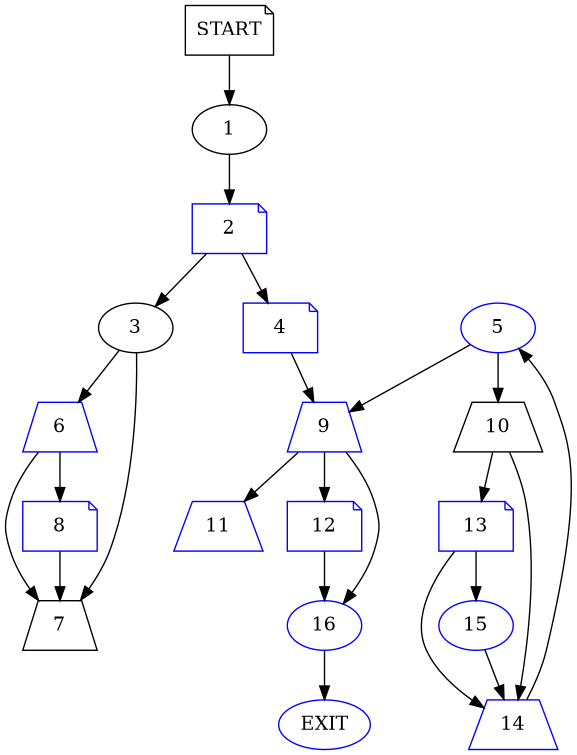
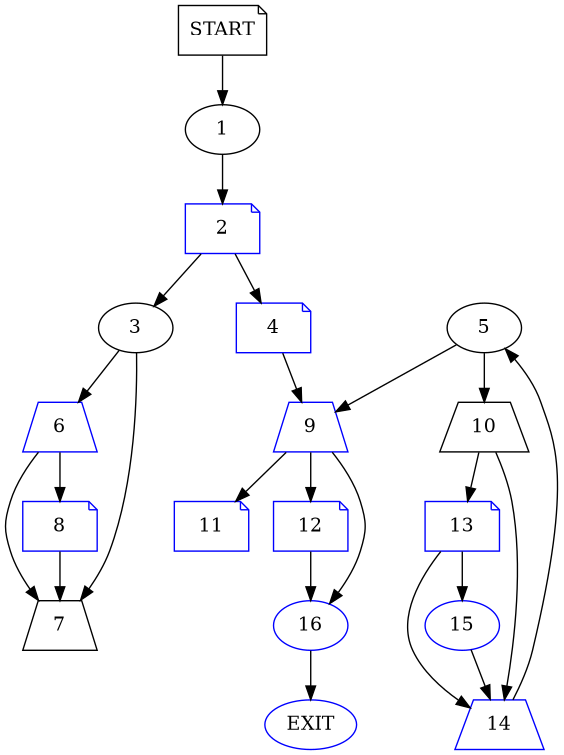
  digraph {
    node [color=blue shape=note]
    n1 [color=black label=START]
    1 [color=black shape=ellipse]
    2
    n4 [label=EXIT shape=ellipse]
    3 [color=black shape=ellipse]
    4
    6 [shape=trapezium]
    7 [color=black shape=trapezium]
    9 [shape=trapezium]
    8
-   5 [shape=ellipse]
+   5 [color=black shape=ellipse]
    10 [color=black shape=trapezium]
-   11 [shape=trapezium]
+   11
    12
    16 [shape=ellipse]
    13
    14 [shape=trapezium]
    15 [shape=ellipse]
    n1 -> 1
    1 -> 2
    2 -> 3
    2 -> 4
    3 -> 6
    3 -> 7
    4 -> 9
    6 -> 7
    6 -> 8
    9 -> 11
    9 -> 12
    9 -> 16
    8 -> 7
    5 -> 9
    5 -> 10
    10 -> 13
    10 -> 14
    12 -> 16
    16 -> n4
    13 -> 14
    13 -> 15
    14 -> 5
    15 -> 14
  }
